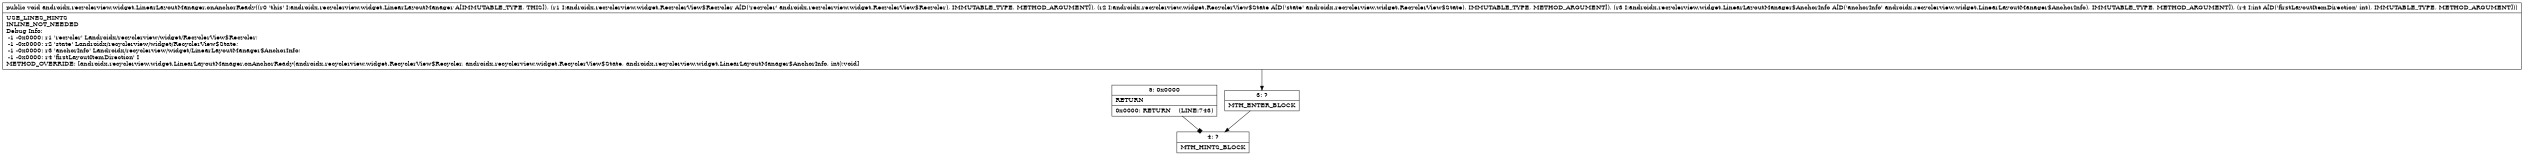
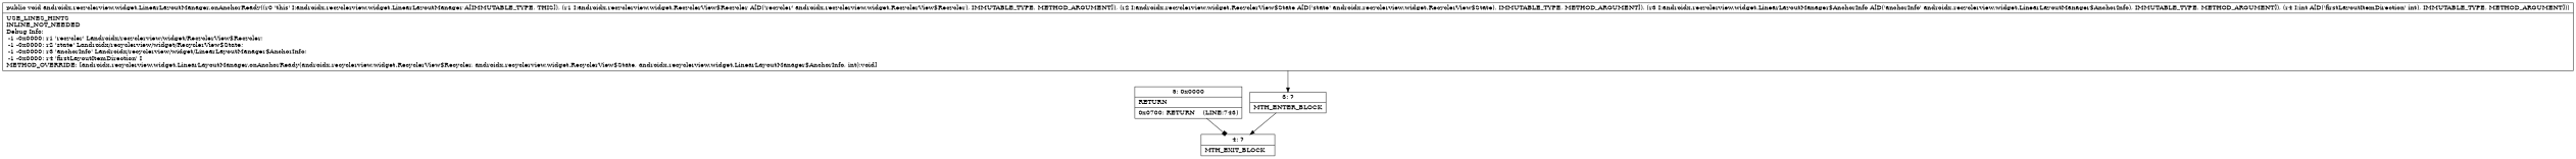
  digraph {
    node [shape=record]
    edge [arrowhead=normal]
    n1 [label="{3\:\ ?|MTH_ENTER_BLOCK\l}"]
-   n2 [label="{4\:\ ?|MTH_HINTS_BLOCK\l}"]
-   n3 [label="{5\:\ 0x0000|RETURN\l|0x0000: RETURN    (LINE:743)\l}"]
+   n2 [label="{4\:\ ?|MTH_EXIT_BLOCK\l}"]
+   n3 [label="{5\:\ 0x0000|RETURN\l|0x0700: RETURN    (LINE:743)\l}"]
    n4 [label="{public void androidx.recyclerview.widget.LinearLayoutManager.onAnchorReady((r0 'this' I:androidx.recyclerview.widget.LinearLayoutManager A[IMMUTABLE_TYPE, THIS]), (r1 I:androidx.recyclerview.widget.RecyclerView$Recycler A[D('recycler' androidx.recyclerview.widget.RecyclerView$Recycler), IMMUTABLE_TYPE, METHOD_ARGUMENT]), (r2 I:androidx.recyclerview.widget.RecyclerView$State A[D('state' androidx.recyclerview.widget.RecyclerView$State), IMMUTABLE_TYPE, METHOD_ARGUMENT]), (r3 I:androidx.recyclerview.widget.LinearLayoutManager$AnchorInfo A[D('anchorInfo' androidx.recyclerview.widget.LinearLayoutManager$AnchorInfo), IMMUTABLE_TYPE, METHOD_ARGUMENT]), (r4 I:int A[D('firstLayoutItemDirection' int), IMMUTABLE_TYPE, METHOD_ARGUMENT]))  | USE_LINES_HINTS\lINLINE_NOT_NEEDED\lDebug Info:\l  \-1 \-0x0000: r1 'recycler' Landroidx\/recyclerview\/widget\/RecyclerView$Recycler;\l  \-1 \-0x0000: r2 'state' Landroidx\/recyclerview\/widget\/RecyclerView$State;\l  \-1 \-0x0000: r3 'anchorInfo' Landroidx\/recyclerview\/widget\/LinearLayoutManager$AnchorInfo;\l  \-1 \-0x0000: r4 'firstLayoutItemDirection' I\lMETHOD_OVERRIDE: [androidx.recyclerview.widget.LinearLayoutManager.onAnchorReady(androidx.recyclerview.widget.RecyclerView$Recycler, androidx.recyclerview.widget.RecyclerView$State, androidx.recyclerview.widget.LinearLayoutManager$AnchorInfo, int):void]\l}"]
    n1 -> n2
    n3 -> n2 [arrowhead=box]
    n4 -> n1
  }
